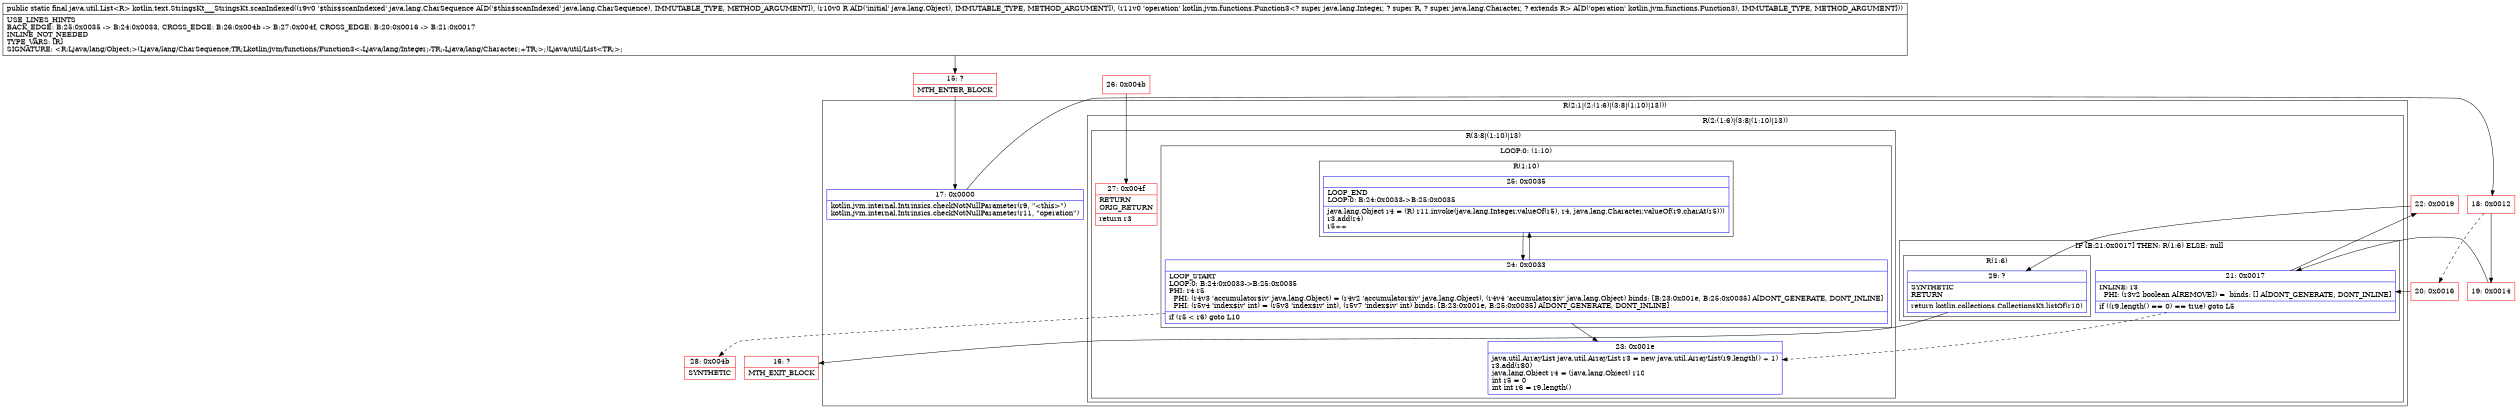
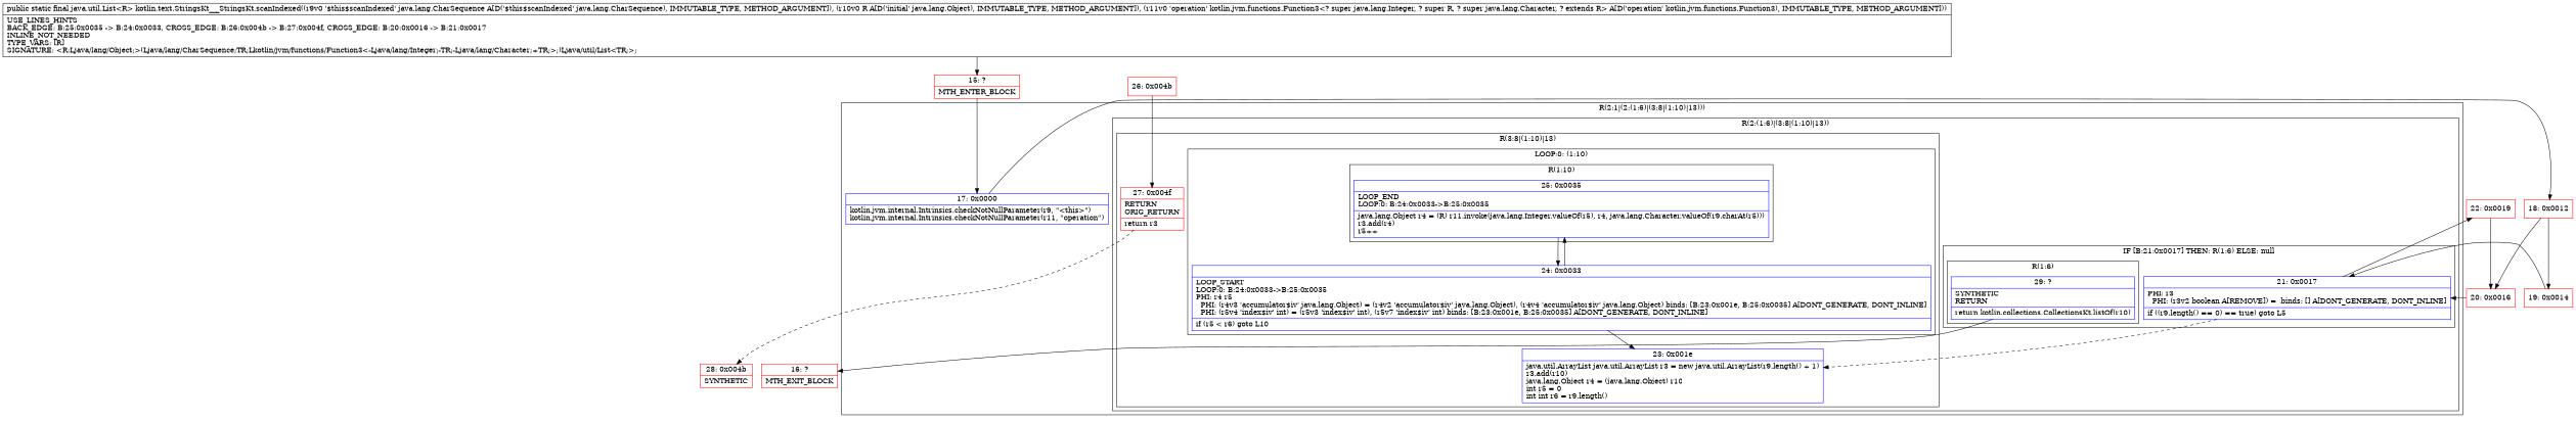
  digraph {
    node [color=red shape=record]
    n1 [color=blue label="{29\:\ ?|SYNTHETIC\lRETURN\l|return kotlin.collections.CollectionsKt.listOf(r10)\l}"]
-   n2 [color=blue label="{21\:\ 0x0017|INLINE: r3 \l  PHI: (r3v2 boolean A[REMOVE]) =  binds: [] A[DONT_GENERATE, DONT_INLINE]\l|if ((r9.length() == 0) == true) goto L5\l}"]
+   n2 [color=blue label="{21\:\ 0x0017|PHI: r3 \l  PHI: (r3v2 boolean A[REMOVE]) =  binds: [] A[DONT_GENERATE, DONT_INLINE]\l|if ((r9.length() == 0) == true) goto L5\l}"]
    n3 [color=blue label="{25\:\ 0x0035|LOOP_END\lLOOP:0: B:24:0x0033\-\>B:25:0x0035\l|java.lang.Object r4 = (R) r11.invoke(java.lang.Integer.valueOf(r5), r4, java.lang.Character.valueOf(r9.charAt(r5)))\lr3.add(r4)\lr5++\l}"]
    n4 [color=blue label="{24\:\ 0x0033|LOOP_START\lLOOP:0: B:24:0x0033\-\>B:25:0x0035\lPHI: r4 r5 \l  PHI: (r4v3 'accumulator$iv' java.lang.Object) = (r4v2 'accumulator$iv' java.lang.Object), (r4v4 'accumulator$iv' java.lang.Object) binds: [B:23:0x001e, B:25:0x0035] A[DONT_GENERATE, DONT_INLINE]\l  PHI: (r5v4 'index$iv' int) = (r5v3 'index$iv' int), (r5v7 'index$iv' int) binds: [B:23:0x001e, B:25:0x0035] A[DONT_GENERATE, DONT_INLINE]\l|if (r5 \< r6) goto L10\l}"]
-   n5 [color=blue label="{23\:\ 0x001e|java.util.ArrayList java.util.ArrayList r3 = new java.util.ArrayList(r9.length() + 1)\lr3.add(r80)\ljava.lang.Object r4 = (java.lang.Object) r10\lint r5 = 0\lint int r6 = r9.length()\l}"]
+   n5 [color=blue label="{23\:\ 0x001e|java.util.ArrayList java.util.ArrayList r3 = new java.util.ArrayList(r9.length() + 1)\lr3.add(r10)\ljava.lang.Object r4 = (java.lang.Object) r10\lint r5 = 0\lint int r6 = r9.length()\l}"]
    n6 [label="{27\:\ 0x004f|RETURN\lORIG_RETURN\l|return r3\l}"]
    n7 [color=blue label="{17\:\ 0x0000|kotlin.jvm.internal.Intrinsics.checkNotNullParameter(r9, \"\<this\>\")\lkotlin.jvm.internal.Intrinsics.checkNotNullParameter(r11, \"operation\")\l}"]
    n8 [label="{16\:\ ?|MTH_EXIT_BLOCK\l}"]
    n9 [label="{22\:\ 0x0019}"]
    n10 [label="{28\:\ 0x004b|SYNTHETIC\l}"]
    n11 [label="{18\:\ 0x0012}"]
    n12 [label="{19\:\ 0x0014}"]
    n13 [label="{20\:\ 0x0016}"]
    n14 [label="{15\:\ ?|MTH_ENTER_BLOCK\l}"]
    n15 [label="{26\:\ 0x004b}"]
    n16 [label="{public static final java.util.List\<R\> kotlin.text.StringsKt___StringsKt.scanIndexed((r9v0 '$this$scanIndexed' java.lang.CharSequence A[D('$this$scanIndexed' java.lang.CharSequence), IMMUTABLE_TYPE, METHOD_ARGUMENT]), (r10v0 R A[D('initial' java.lang.Object), IMMUTABLE_TYPE, METHOD_ARGUMENT]), (r11v0 'operation' kotlin.jvm.functions.Function3\<? super java.lang.Integer, ? super R, ? super java.lang.Character, ? extends R\> A[D('operation' kotlin.jvm.functions.Function3), IMMUTABLE_TYPE, METHOD_ARGUMENT]))  | USE_LINES_HINTS\lBACK_EDGE: B:25:0x0035 \-\> B:24:0x0033, CROSS_EDGE: B:26:0x004b \-\> B:27:0x004f, CROSS_EDGE: B:20:0x0016 \-\> B:21:0x0017\lINLINE_NOT_NEEDED\lTYPE_VARS: [R]\lSIGNATURE: \<R:Ljava\/lang\/Object;\>(Ljava\/lang\/CharSequence;TR;Lkotlin\/jvm\/functions\/Function3\<\-Ljava\/lang\/Integer;\-TR;\-Ljava\/lang\/Character;+TR;\>;)Ljava\/util\/List\<TR;\>;\l}" color=""]
    subgraph cluster_1 {
      label="R(2:1|(2:(1:6)|(3:8|(1:10)|13)))"
      n7
      subgraph cluster_2 {
        label="R(2:(1:6)|(3:8|(1:10)|13))"
        subgraph cluster_3 {
          label="IF [B:21:0x0017] THEN: R(1:6) ELSE: null"
          n2
          subgraph cluster_4 {
            label="R(1:6)"
            n1
          }
        }
        subgraph cluster_5 {
          label="R(3:8|(1:10)|13)"
          n5
          n6
          subgraph cluster_6 {
            label="LOOP:0: (1:10)"
            n4
            subgraph cluster_7 {
              label="R(1:10)"
              n3
            }
          }
        }
      }
    }
    n1 -> n8
    n2 -> n5 [style=dashed]
    n2 -> n9
    n3 -> n4
    n4 -> n3
    n4 -> n5
-   n4 -> n10 [style=dashed]
+   n6 -> n10 [style=dashed]
    n7 -> n11
-   n9 -> n1
+   n9 -> n13
    n11 -> n12
-   n11 -> n13 [style=dashed]
+   n11 -> n13
    n12 -> n2
    n13 -> n2
    n14 -> n7
    n15 -> n6
    n16 -> n14
  }
